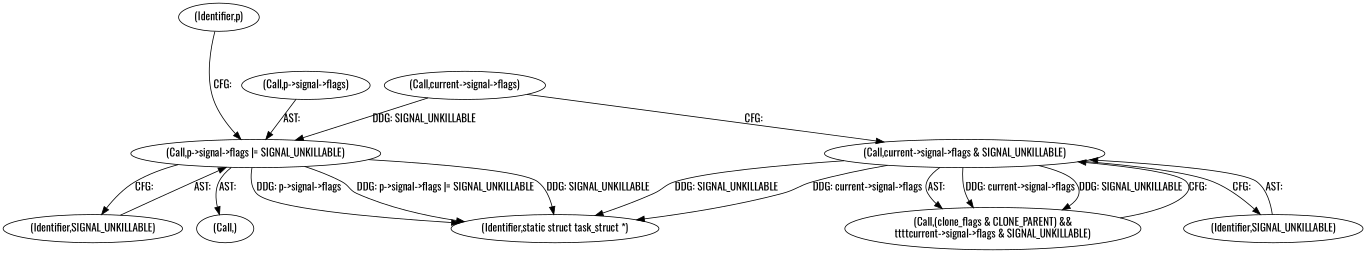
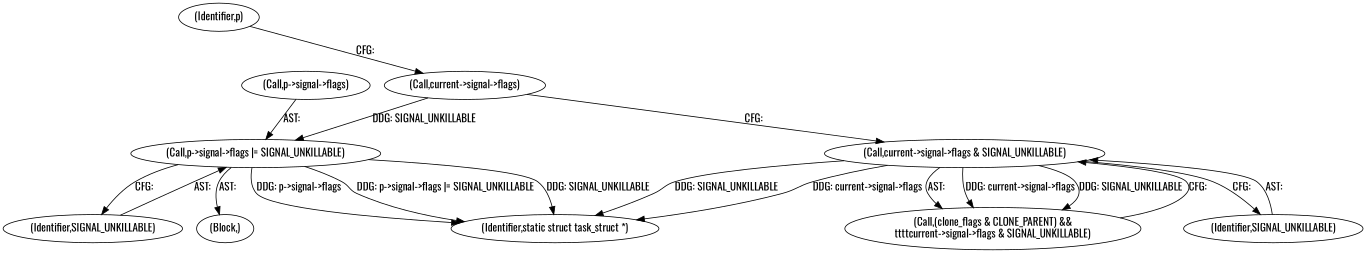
  digraph {
    fontname=Oswald
    node [fontname=Oswald]
    edge [fontname=Oswald]
    n1 [label="(Call,p->signal->flags |= SIGNAL_UNKILLABLE)"]
-   n2 [label="(Call,)"]
+   n2 [label="(Block,)"]
    n3 [label="(Identifier,static struct task_struct *)"]
    n4 [label="(Identifier,SIGNAL_UNKILLABLE)"]
    n5 [label="(Call,current->signal->flags & SIGNAL_UNKILLABLE)"]
    n6 [label="(Identifier,SIGNAL_UNKILLABLE)"]
    n7 [label="(Call,(clone_flags & CLONE_PARENT) &&\n\t\t\t\tcurrent->signal->flags & SIGNAL_UNKILLABLE)"]
    n8 [label="(Identifier,p)"]
    n9 [label="(Call,current->signal->flags)"]
    n10 [label="(Call,p->signal->flags)"]
    n1 -> n2 [label="AST: "]
    n1 -> n3 [label="DDG: SIGNAL_UNKILLABLE"]
    n1 -> n3 [label="DDG: p->signal->flags"]
    n1 -> n3 [label="DDG: p->signal->flags |= SIGNAL_UNKILLABLE"]
    n1 -> n4 [label="CFG: "]
    n4 -> n1 [label="AST: "]
    n5 -> n3 [label="DDG: current->signal->flags"]
    n5 -> n3 [label="DDG: SIGNAL_UNKILLABLE"]
    n5 -> n6 [label="CFG: "]
    n5 -> n7 [label="AST: "]
    n5 -> n7 [label="DDG: current->signal->flags"]
    n5 -> n7 [label="DDG: SIGNAL_UNKILLABLE"]
    n6 -> n5 [label="AST: "]
    n7 -> n5 [label="CFG: "]
-   n8 -> n1 [label="CFG: "]
+   n8 -> n9 [label="CFG: "]
    n9 -> n1 [label="DDG: SIGNAL_UNKILLABLE"]
    n9 -> n5 [label="CFG: "]
    n10 -> n1 [label="AST: "]
  }
